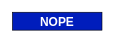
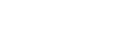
  <mxCell id="0" />
  <mxCell id="1" parent="0" />
- <mxCell id="2" value="NOPE" style="rounded=0;whiteSpace=wrap;html=1;fillColor=#001dbc;fontColor=#ffffff;strokeColor=#000000;fontSize=20;fontStyle=1" parent="1" vertex="1"><mxGeometry x="20" y="20" width="150" height="30" as="geometry" /></mxCell>
